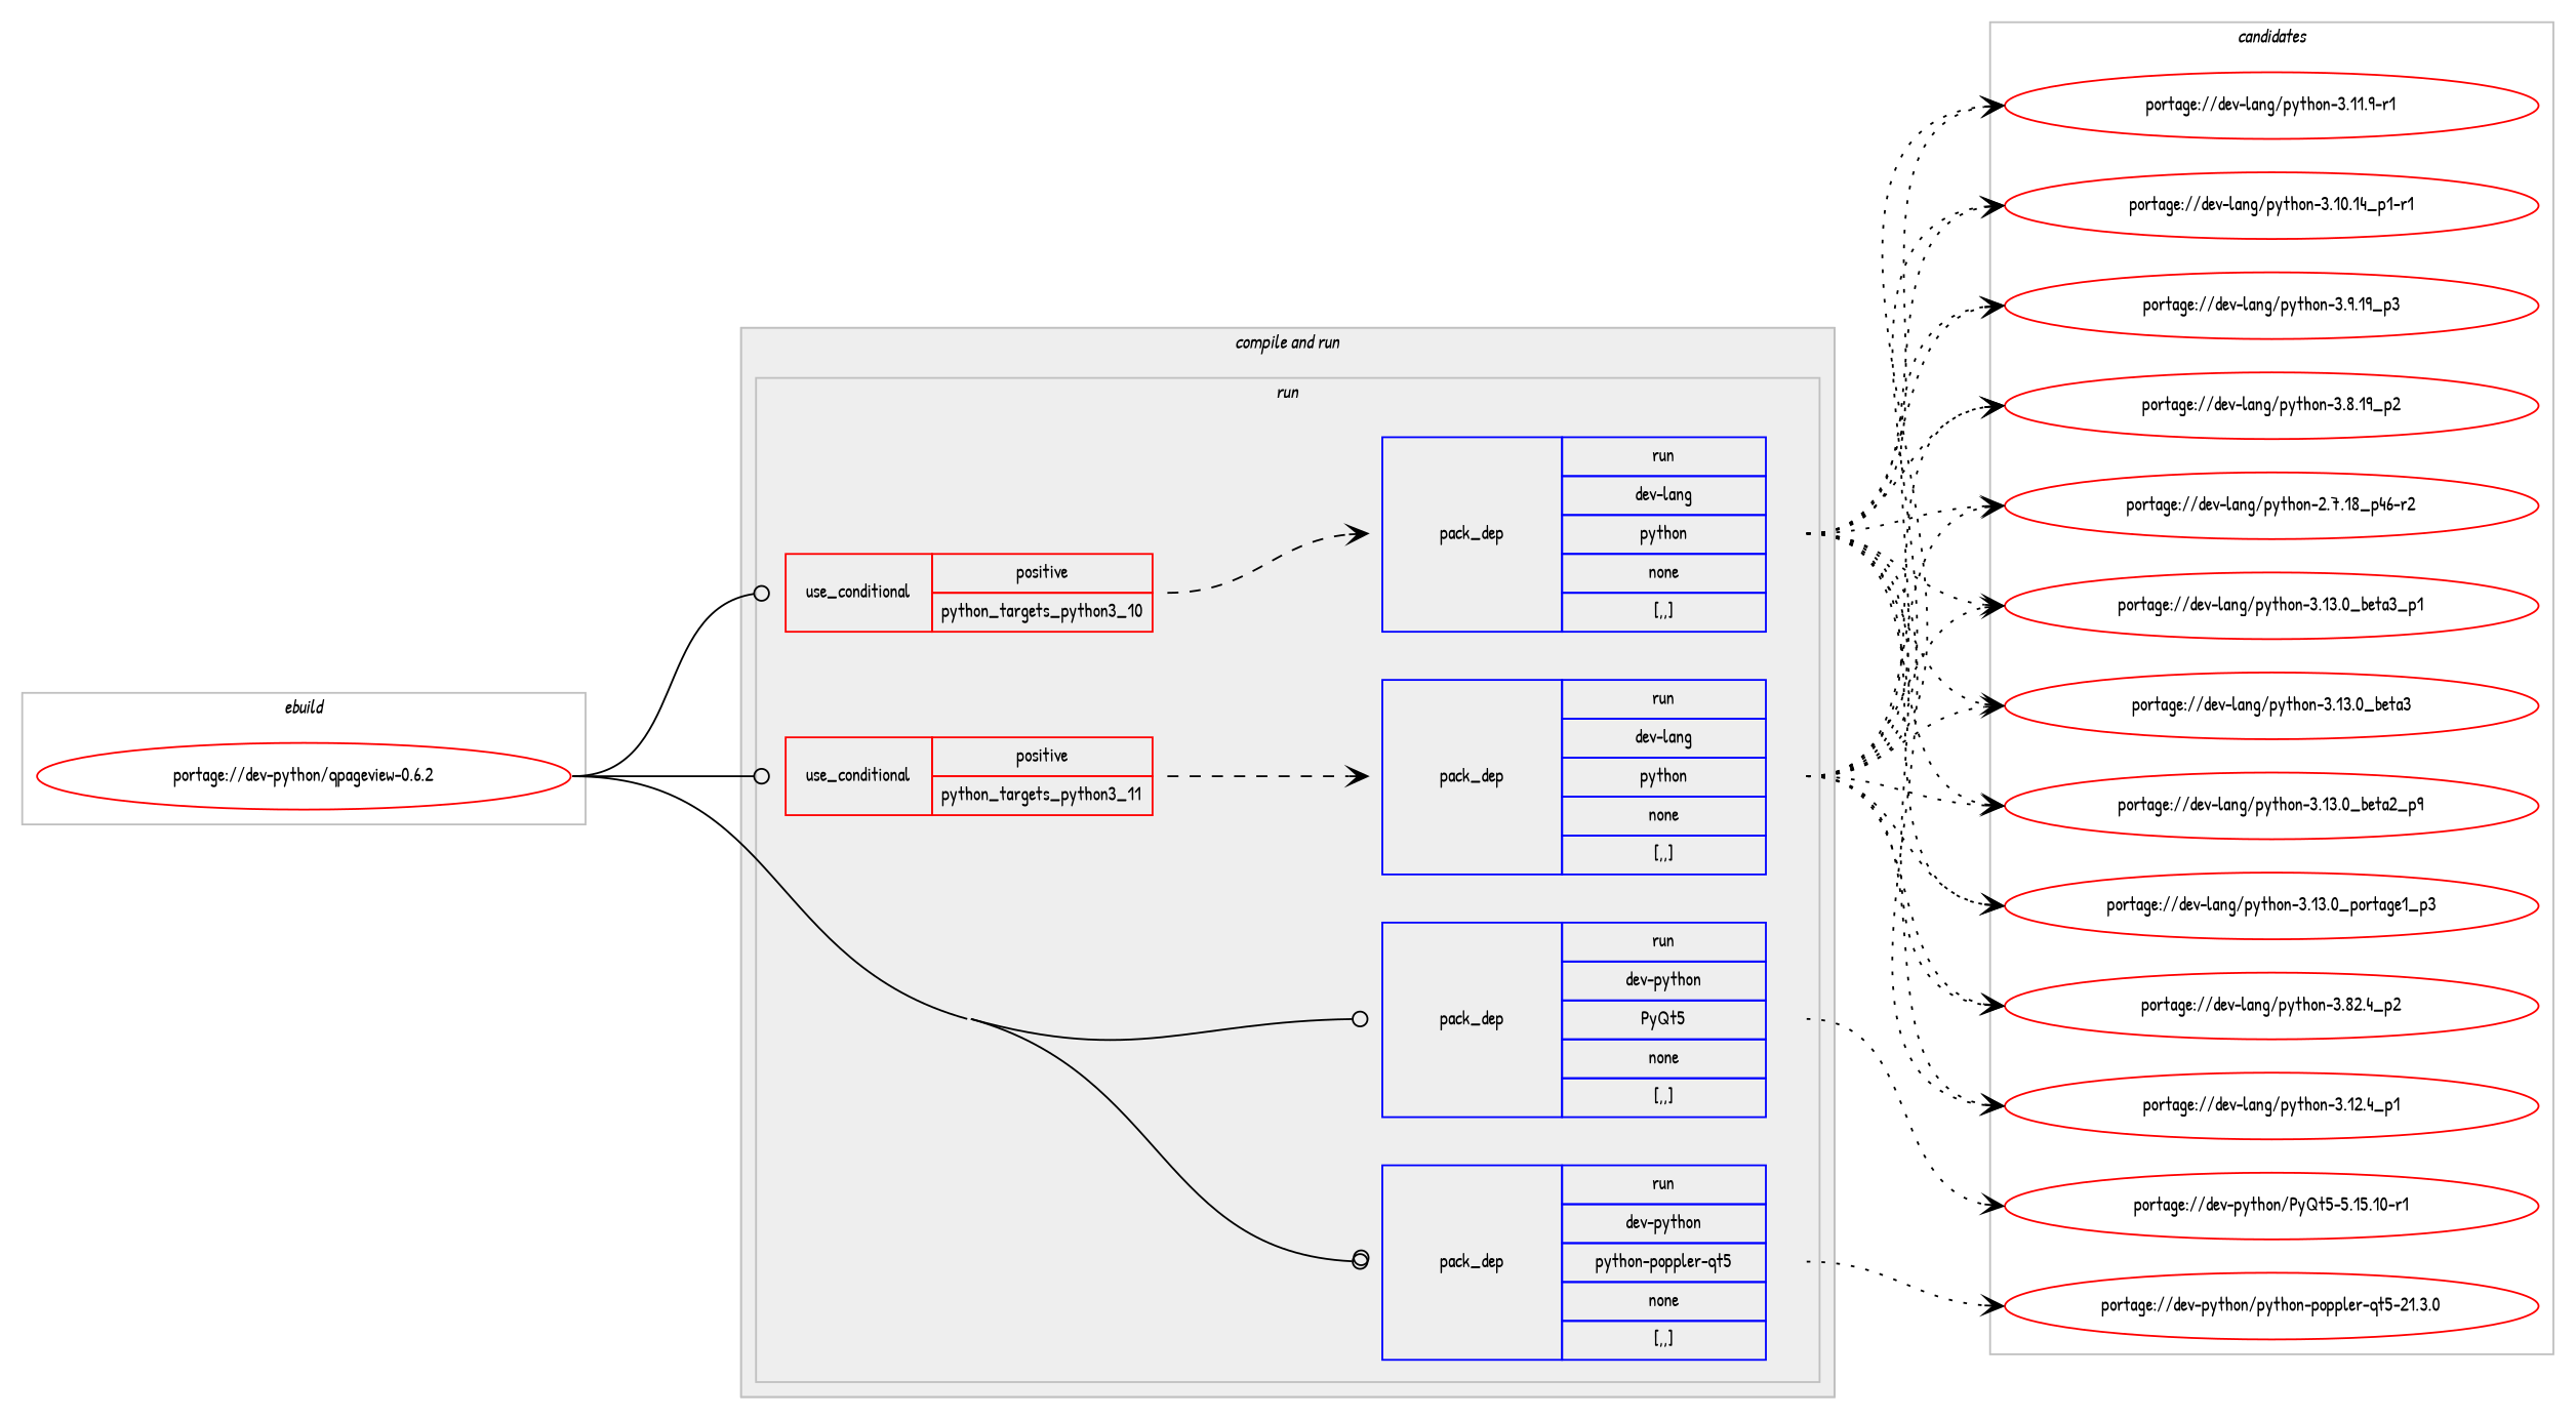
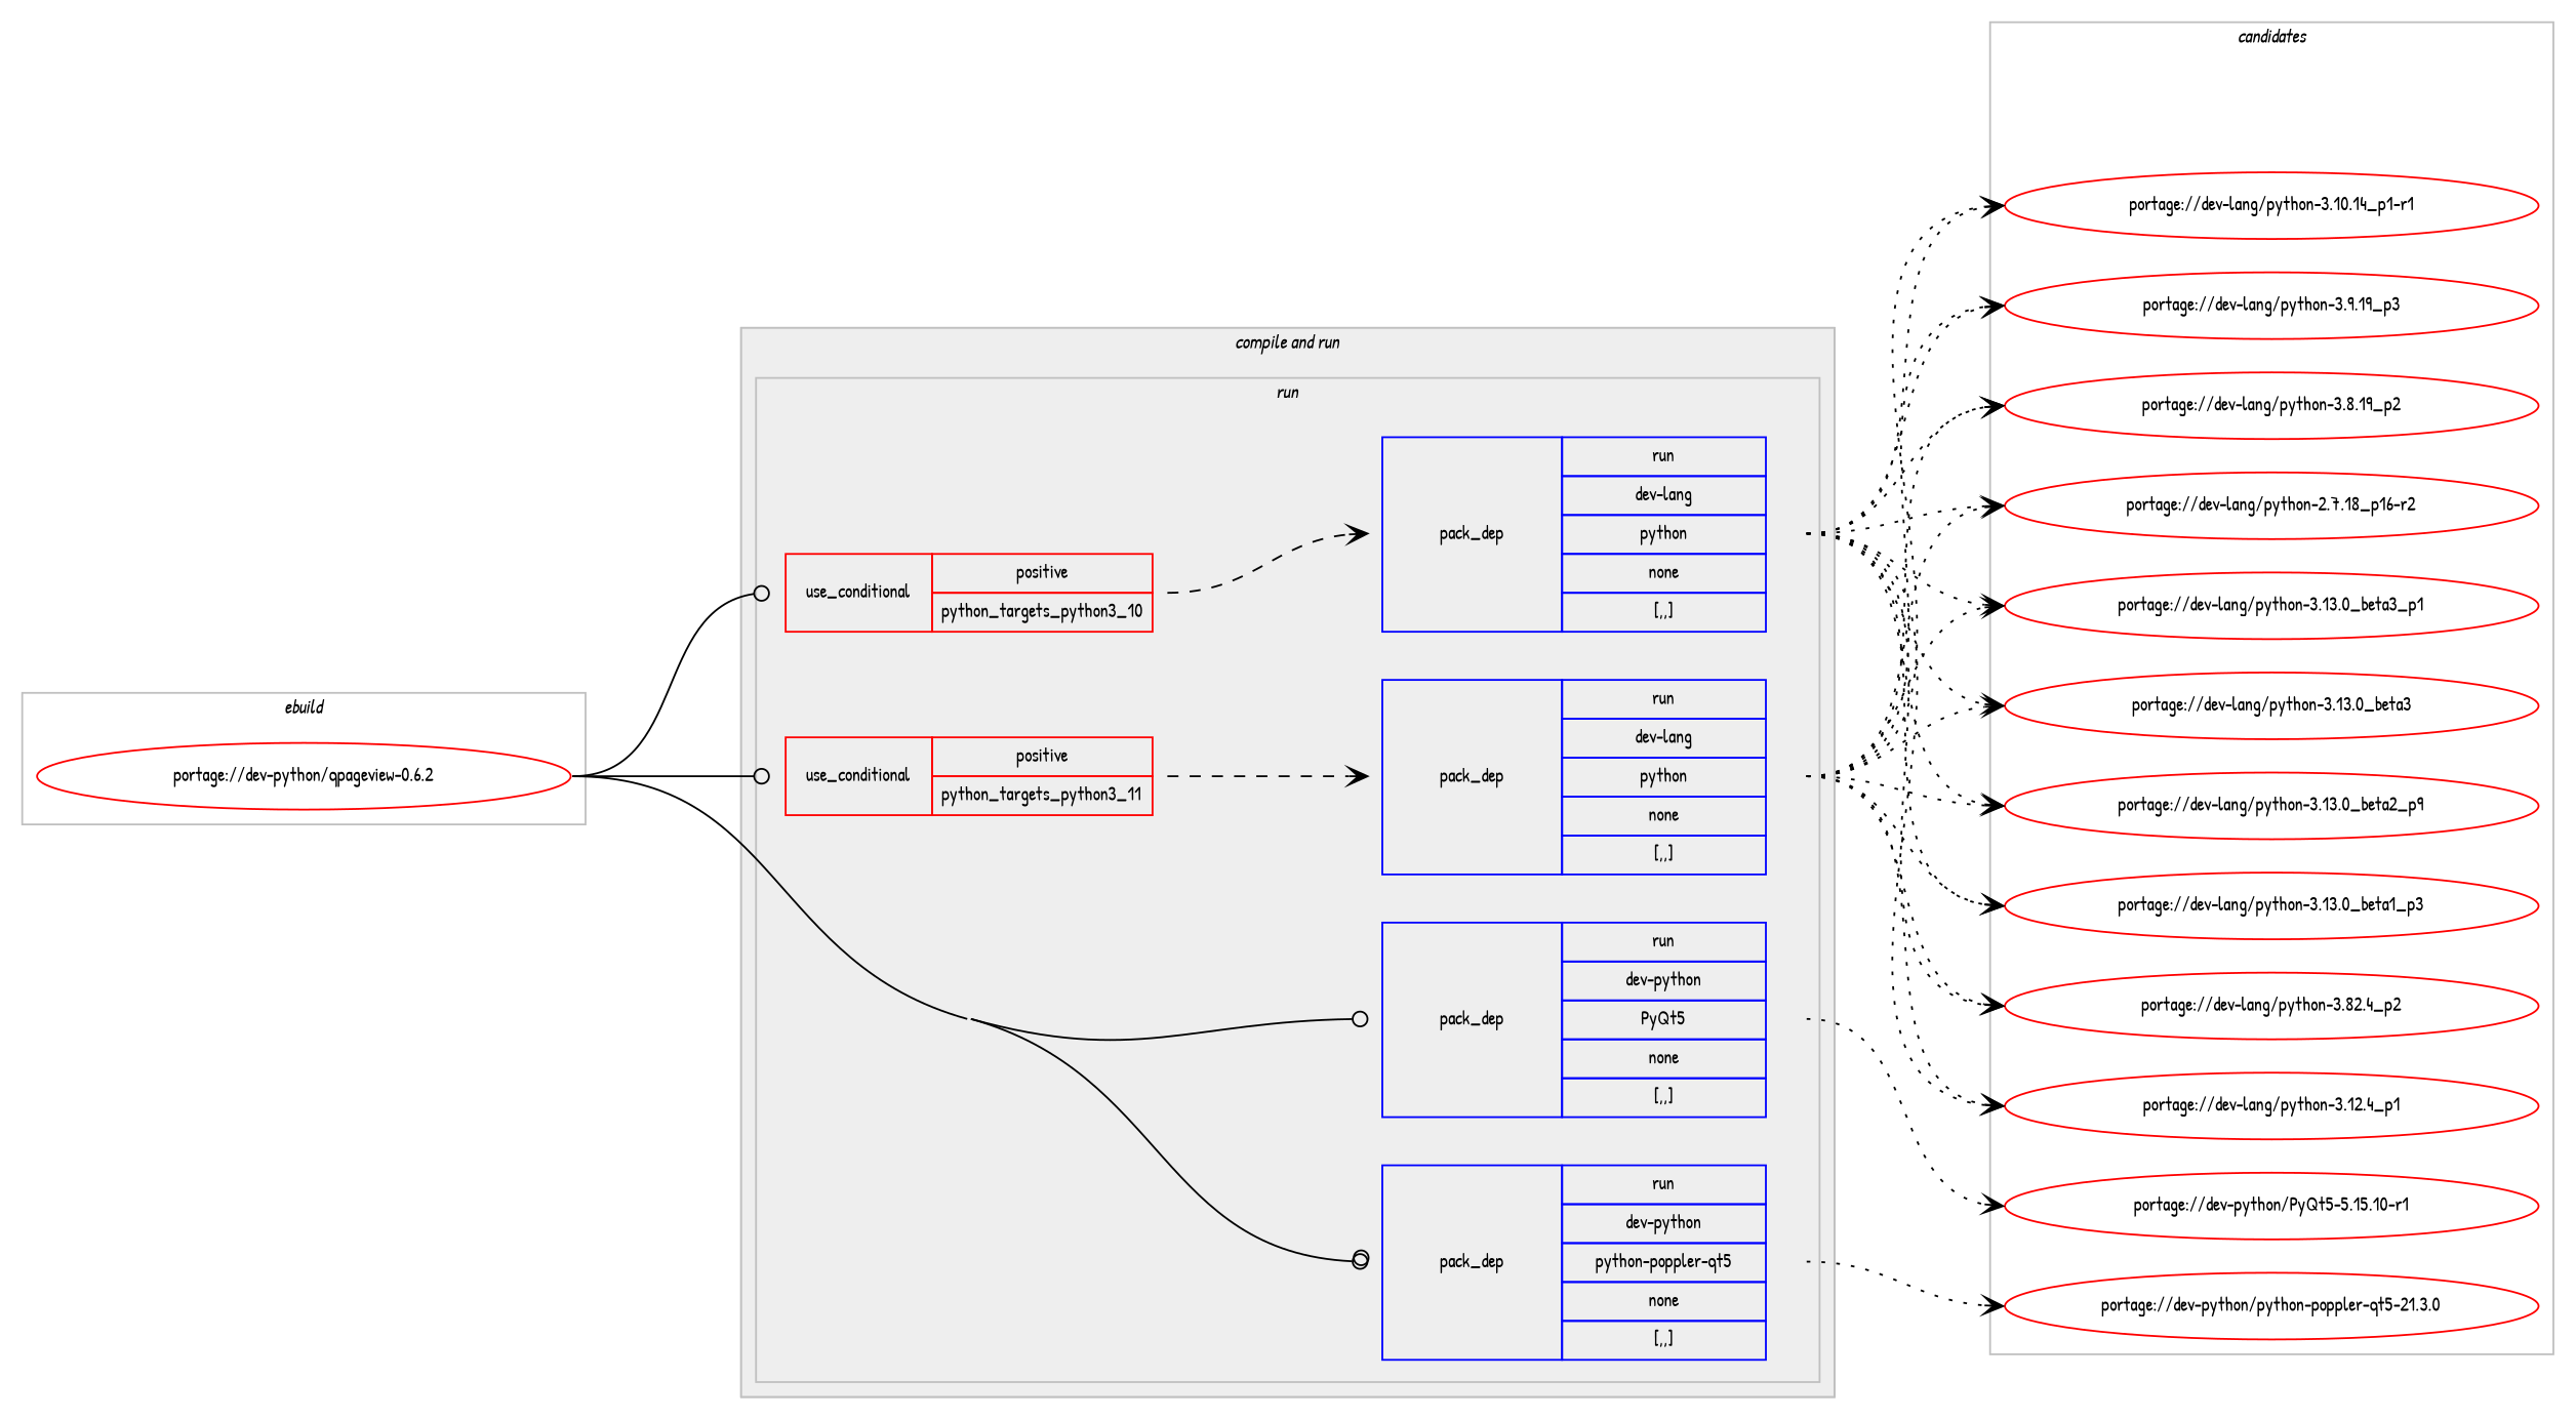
  digraph {
    compound=true
    concentrate=true
    fontname="Patrick Hand"
    fontsize=10
    newrank=true
    rankdir=LR
    ranksep=1.5
    node [color=red fontname="Patrick Hand" fontsize=10]
    edge [arrowhead=vee fontname="Patrick Hand" headport=w style=dotted tailport=e weight=100]
    n1 [label="portage://dev-python/qpageview-0.6.2" width=4]
    n2 [color=blue label=<<TABLE BORDER="0" CELLBORDER="1" CELLSPACING="0" CELLPADDING="4" WIDTH="220"><TR><TD ROWSPAN="6" CELLPADDING="30">pack_dep</TD></TR><TR><TD WIDTH="110">run</TD></TR><TR><TD>dev-lang</TD></TR><TR><TD>python</TD></TR><TR><TD>none</TD></TR><TR><TD>[,,]</TD></TR></TABLE>> shape=none]
    n3 [label=<<TABLE BORDER="0" CELLBORDER="1" CELLSPACING="0" CELLPADDING="4"><TR><TD ROWSPAN="3" CELLPADDING="10">use_conditional</TD></TR><TR><TD>positive</TD></TR><TR><TD>python_targets_python3_10</TD></TR></TABLE>> shape=none]
    n4 [color=blue label=<<TABLE BORDER="0" CELLBORDER="1" CELLSPACING="0" CELLPADDING="4" WIDTH="220"><TR><TD ROWSPAN="6" CELLPADDING="30">pack_dep</TD></TR><TR><TD WIDTH="110">run</TD></TR><TR><TD>dev-lang</TD></TR><TR><TD>python</TD></TR><TR><TD>none</TD></TR><TR><TD>[,,]</TD></TR></TABLE>> shape=none]
    n5 [label=<<TABLE BORDER="0" CELLBORDER="1" CELLSPACING="0" CELLPADDING="4"><TR><TD ROWSPAN="3" CELLPADDING="10">use_conditional</TD></TR><TR><TD>positive</TD></TR><TR><TD>python_targets_python3_11</TD></TR></TABLE>> shape=none]
    n6 [color=blue label=<<TABLE BORDER="0" CELLBORDER="1" CELLSPACING="0" CELLPADDING="4" WIDTH="220"><TR><TD ROWSPAN="6" CELLPADDING="30">pack_dep</TD></TR><TR><TD WIDTH="110">run</TD></TR><TR><TD>dev-python</TD></TR><TR><TD>PyQt5</TD></TR><TR><TD>none</TD></TR><TR><TD>[,,]</TD></TR></TABLE>> shape=none]
    n7 [color=blue label=<<TABLE BORDER="0" CELLBORDER="1" CELLSPACING="0" CELLPADDING="4" WIDTH="220"><TR><TD ROWSPAN="6" CELLPADDING="30">pack_dep</TD></TR><TR><TD WIDTH="110">run</TD></TR><TR><TD>dev-python</TD></TR><TR><TD>python-poppler-qt5</TD></TR><TR><TD>none</TD></TR><TR><TD>[,,]</TD></TR></TABLE>> shape=none]
    n8 [label="portage://dev-lang/python-3.13.0_beta3_p1" width=4]
    n9 [label="portage://dev-lang/python-3.13.0_beta3" width=4]
    n10 [label="portage://dev-lang/python-3.13.0_beta2_p9" width=4]
-   n11 [label="portage://dev-lang/python-3.13.0_portage1_p3" width=4]
+   n11 [label="portage://dev-lang/python-3.13.0_beta1_p3" width=4]
    n12 [label="portage://dev-lang/python-3.82.4_p2" width=4]
    n13 [label="portage://dev-lang/python-3.12.4_p1" width=4]
-   n14 [label="portage://dev-lang/python-3.11.9-r1" width=4]
    n15 [label="portage://dev-lang/python-3.10.14_p1-r1" width=4]
    n16 [label="portage://dev-lang/python-3.9.19_p3" width=4]
    n17 [label="portage://dev-lang/python-3.8.19_p2" width=4]
-   n18 [label="portage://dev-lang/python-2.7.18_p46-r2" width=4]
+   n18 [label="portage://dev-lang/python-2.7.18_p16-r2" width=4]
    n19 [label="portage://dev-python/PyQt5-5.15.10-r1" width=4]
    n20 [label="portage://dev-python/python-poppler-qt5-21.3.0" width=4]
    subgraph cluster_1 {
      color=gray
      label=<<i>ebuild</i>>
      n1
    }
    subgraph cluster_2 {
      color=gray
      label=<<i>dependencies</i>>
      subgraph cluster_3 {
        color=gray
        fillcolor="#eeeeee"
        label=<<i>compile</i>>
        style=filled
      }
      subgraph cluster_4 {
        color=gray
        fillcolor="#eeeeee"
        label=<<i>compile and run</i>>
        style=filled
      }
      subgraph cluster_5 {
        color=gray
        fillcolor="#eeeeee"
        label=<<i>run</i>>
        style=filled
        subgraph sub_6 {
          color=gray
          fillcolor="#eeeeee"
          label=<<i>run</i>>
          style=filled
          n3
          subgraph sub_7 {
            color=gray
            fillcolor="#eeeeee"
            label=<<i>run</i>>
            style=filled
            n2
          }
        }
        subgraph sub_8 {
          color=gray
          fillcolor="#eeeeee"
          label=<<i>run</i>>
          style=filled
          n5
          subgraph sub_9 {
            color=gray
            fillcolor="#eeeeee"
            label=<<i>run</i>>
            style=filled
            n4
          }
        }
        subgraph sub_10 {
          color=gray
          fillcolor="#eeeeee"
          label=<<i>run</i>>
          style=filled
          n6
        }
        subgraph sub_11 {
          color=gray
          fillcolor="#eeeeee"
          label=<<i>run</i>>
          style=filled
          n7
        }
      }
    }
    subgraph cluster_12 {
      color=gray
      label=<<i>candidates</i>>
      rank=same
      subgraph sub_13 {
        color=black
        label=<<i>candidates</i>>
        nodesep=1
        rank=same
        n8
        n9
        n10
        n11
        n12
        n13
-       n14
        n15
        n16
        n17
        n18
      }
      subgraph sub_14 {
        color=black
        label=<<i>candidates</i>>
        nodesep=1
        rank=same
        n8
        n9
        n10
        n11
        n12
        n13
-       n14
        n15
        n16
        n17
        n18
      }
      subgraph sub_15 {
        color=black
        label=<<i>candidates</i>>
        nodesep=1
        rank=same
        n19
      }
      subgraph sub_16 {
        color=black
        label=<<i>candidates</i>>
        nodesep=1
        rank=same
        n20
      }
    }
    n1 -> n3 [arrowhead=odot style=solid weight=20]
    n1 -> n5 [arrowhead=odot style=solid weight=20]
    n1 -> n6 [arrowhead=odot style=solid weight=20]
    n1 -> n7 [arrowhead=odot style=solid weight=20]
    n2 -> n8
    n2 -> n9
    n2 -> n10
    n2 -> n11
    n2 -> n12
    n2 -> n13
-   n2 -> n14
    n2 -> n15
    n2 -> n16
    n2 -> n17
    n2 -> n18
    n3 -> n2 [style=dashed weight=20]
    n4 -> n8
    n4 -> n9
    n4 -> n10
    n4 -> n11
    n4 -> n12
    n4 -> n13
-   n4 -> n14
    n4 -> n15
    n4 -> n16
    n4 -> n17
    n4 -> n18
    n5 -> n4 [style=dashed weight=20]
    n6 -> n19
    n7 -> n20
  }
